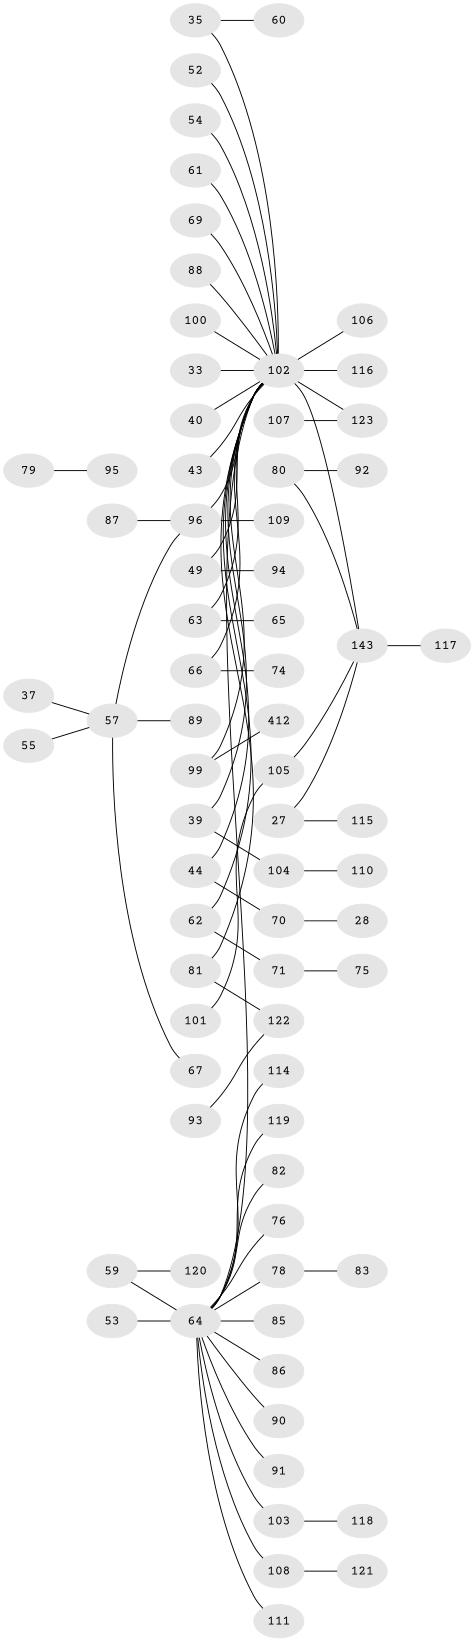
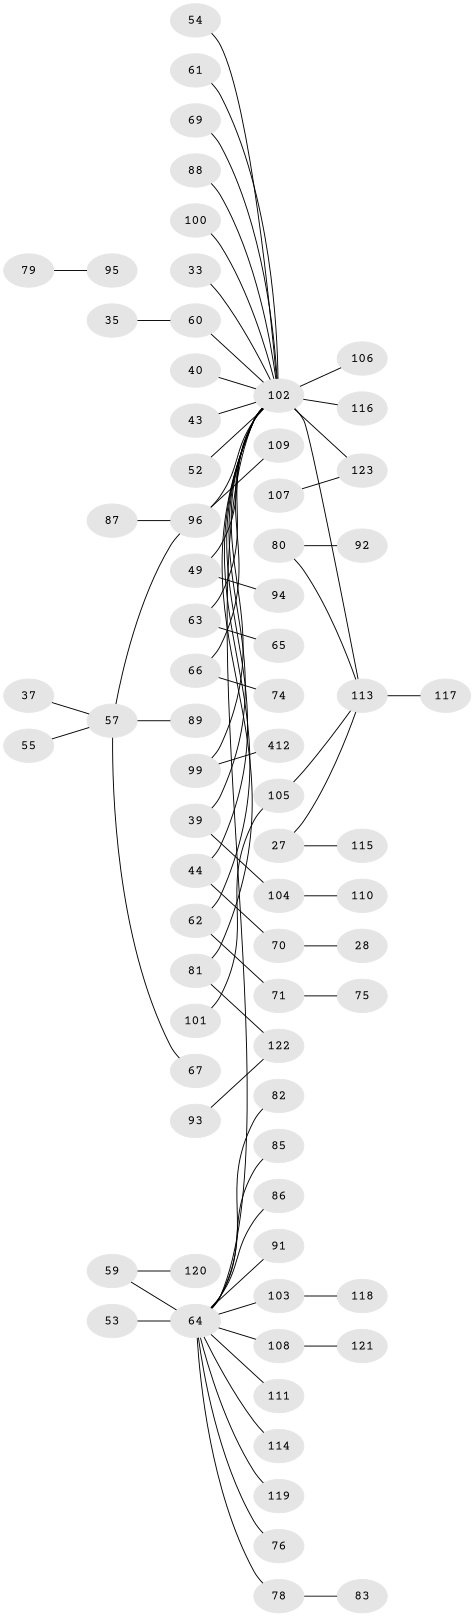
  graph {
    fontname="Courier Prime"
    rankdir=LR
    node [color=gray90 fontname="Courier Prime" style=filled]
    edge [fontname="Courier Prime"]
    102 [super="+31+20+22+41+27"]
-   113 [super="+45+48" label=143]
+   113 [super="+45+48"]
    106
    116
    123 [super="+72"]
    33
    35
    60
    57 [super="+36"]
    67
    89
    96 [super="+32"]
    37
    39
    104
    110
    40
    43
    44
    70
    n21 [label=28]
    49
    94
    52
    79
    95
    64 [super="+26+16+29+24+38+56+58+42+28+50"]
    76
    78
    82
    85
    86
-   90
    91
    103
    108
    111
    114
    119
    53
    54
    55
    109
    59
    120
    61
    62 [super="+51"]
    71
    75
    63
    65
    83
    118
    121
    66
    74
    69
    80
    92
    117
    81
    122 [super="+84"]
    87
    88
    93
    n66 [label=27 super="+47"]
    115
    99
    n69 [label=412]
    100
    105 [super="+73"]
    101
    107
    102 -- 113
    102 -- 106
    102 -- 116
    102 -- 123
    113 -- 117
    33 -- 102
-   35 -- 102
+   60 -- 102
    35 -- 60
    57 -- 67
    57 -- 89
    57 -- 96
    96 -- 102
    96 -- 109
    37 -- 57
    39 -- 102
    39 -- 104
    104 -- 110
    40 -- 102
    43 -- 102
    44 -- 102
    44 -- 70
    70 -- n21
    49 -- 102
    49 -- 94
    52 -- 102
    79 -- 95
    64 -- 102
    64 -- 76
    64 -- 78
    64 -- 82
    64 -- 85
    64 -- 86
-   64 -- 90
    64 -- 91
    64 -- 103
    64 -- 108
    64 -- 111
    64 -- 114
    64 -- 119
    78 -- 83
    103 -- 118
    108 -- 121
    53 -- 64
    54 -- 102
    55 -- 57
    59 -- 64
    59 -- 120
    61 -- 102
    62 -- 102
    62 -- 71
    71 -- 75
    63 -- 102
    63 -- 65
    66 -- 102
    66 -- 74
    69 -- 102
    80 -- 113
    80 -- 92
    81 -- 102
    81 -- 122
    87 -- 96
    88 -- 102
    93 -- 122
    n66 -- 113
    n66 -- 115
    99 -- 102
    99 -- n69
    100 -- 102
    105 -- 113
    101 -- 105
    107 -- 123
  }
